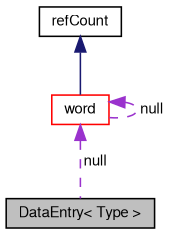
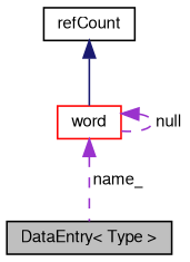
  digraph {
    node [color=black fontname=FreeSans fontsize=10 shape=record]
    edge [color=darkorchid3 dir=back fontname=FreeSans fontsize=10 labelfontname=FreeSans labelfontsize=10 style=dashed]
    n1 [fillcolor=grey75 fontcolor=black height=0.2 label="DataEntry\< Type \>" style=filled width=0.4]
    n2 [height=0.2 label=refCount width=0.4]
    n3 [color=red height=0.2 label=word width=0.4]
    n2 -> n3 [color=midnightblue style=solid]
-   n3 -> n1 [label=" null"]
+   n3 -> n1 [label=" name_"]
    n3 -> n3 [label=" null"]
  }
